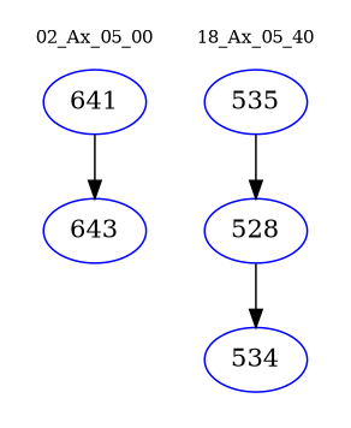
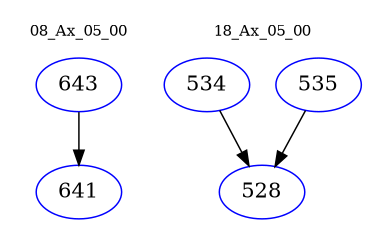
  digraph {
    node [color=blue]
    edge [color=black]
    n1 [label=641]
    n2 [label=643]
    n3 [label=528]
    n4 [label=535]
    n5 [label=534]
    subgraph cluster_1 {
      color=white
      fontsize=10
-     label="02_Ax_05_00"
+     label="08_Ax_05_00"
      n1
      n2
    }
    subgraph cluster_2 {
      color=white
      fontsize=10
-     label="18_Ax_05_40"
+     label="18_Ax_05_00"
      n3
      n4
      n5
    }
-   n1 -> n2
-   n3 -> n5
+   n2 -> n1
+   n5 -> n3
    n4 -> n3
  }
